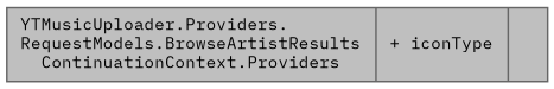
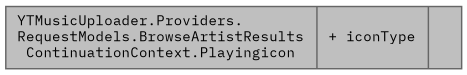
  digraph {
    rankdir=LR
    fontname="IBM Plex Mono"
-   n1 [color=gray40 fillcolor=grey75 fontcolor=black fontname="IBM Plex Mono" fontsize=10 height=0.2 label="{YTMusicUploader.Providers.\lRequestModels.BrowseArtistResults\lContinuationContext.Providers\n|+ iconType\l|}" shape=record style=filled width=0.4]
+   n1 [color=gray40 fillcolor=grey75 fontcolor=black fontname="IBM Plex Mono" fontsize=10 height=0.2 label="{YTMusicUploader.Providers.\lRequestModels.BrowseArtistResults\lContinuationContext.Playingicon\n|+ iconType\l|}" shape=record style=filled width=0.4]
  }
